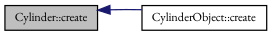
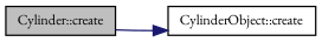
  digraph {
    rankdir=LR
    fontname="EB Garamond"
    node [color=black fontname="EB Garamond" fontsize=10 shape=record style=filled]
    n1 [fillcolor=grey75 fontcolor=black height=0.2 label="Cylinder::create" width=0.4]
    n2 [fillcolor=white height=0.2 label="CylinderObject::create" width=0.4]
-   n2 -> n1 [color=midnightblue fontname="EB Garamond" fontsize=10 labelfontname=Helvetica labelfontsize=10 style=solid]
+   n1 -> n2 [color=midnightblue fontname="EB Garamond" fontsize=10 labelfontname=Helvetica labelfontsize=10 style=solid]
  }
